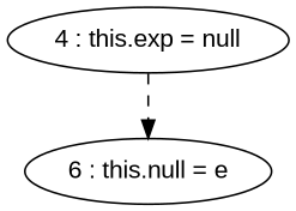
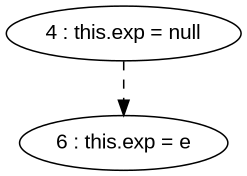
  digraph {
    fontname="Liberation Sans"
    node [fontname="Liberation Sans"]
    "4 : this.exp = null"
-   "6 : this.exp = e" [label="6 : this.null = e"]
+   "6 : this.exp = e"
    "4 : this.exp = null" -> "6 : this.exp = e" [style=dashed fontname="Liberation Sans"]
  }
